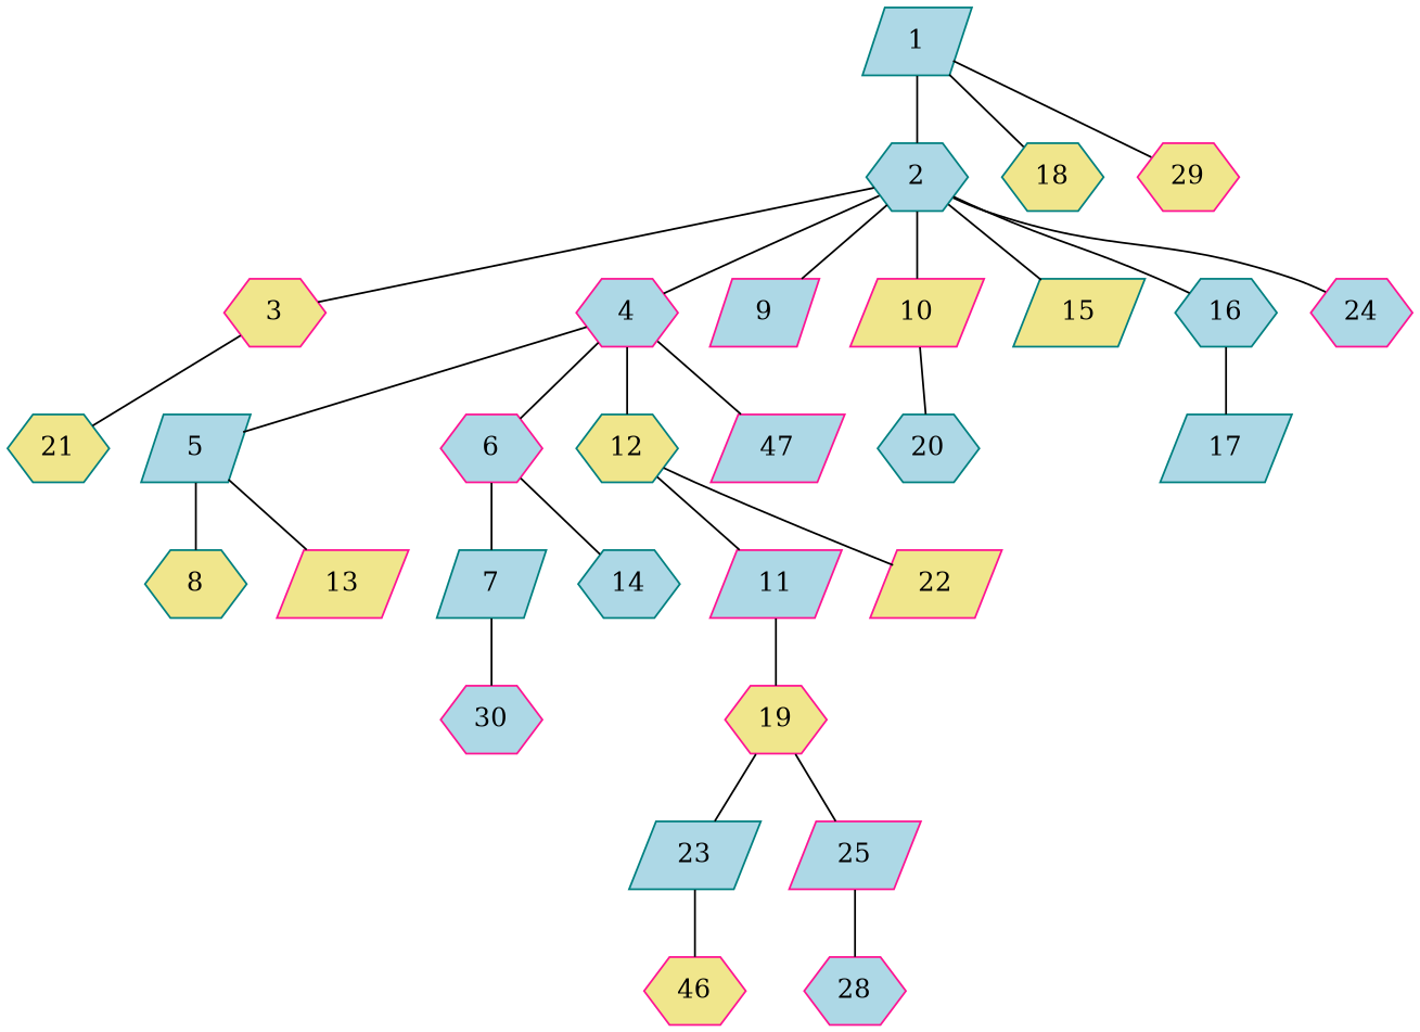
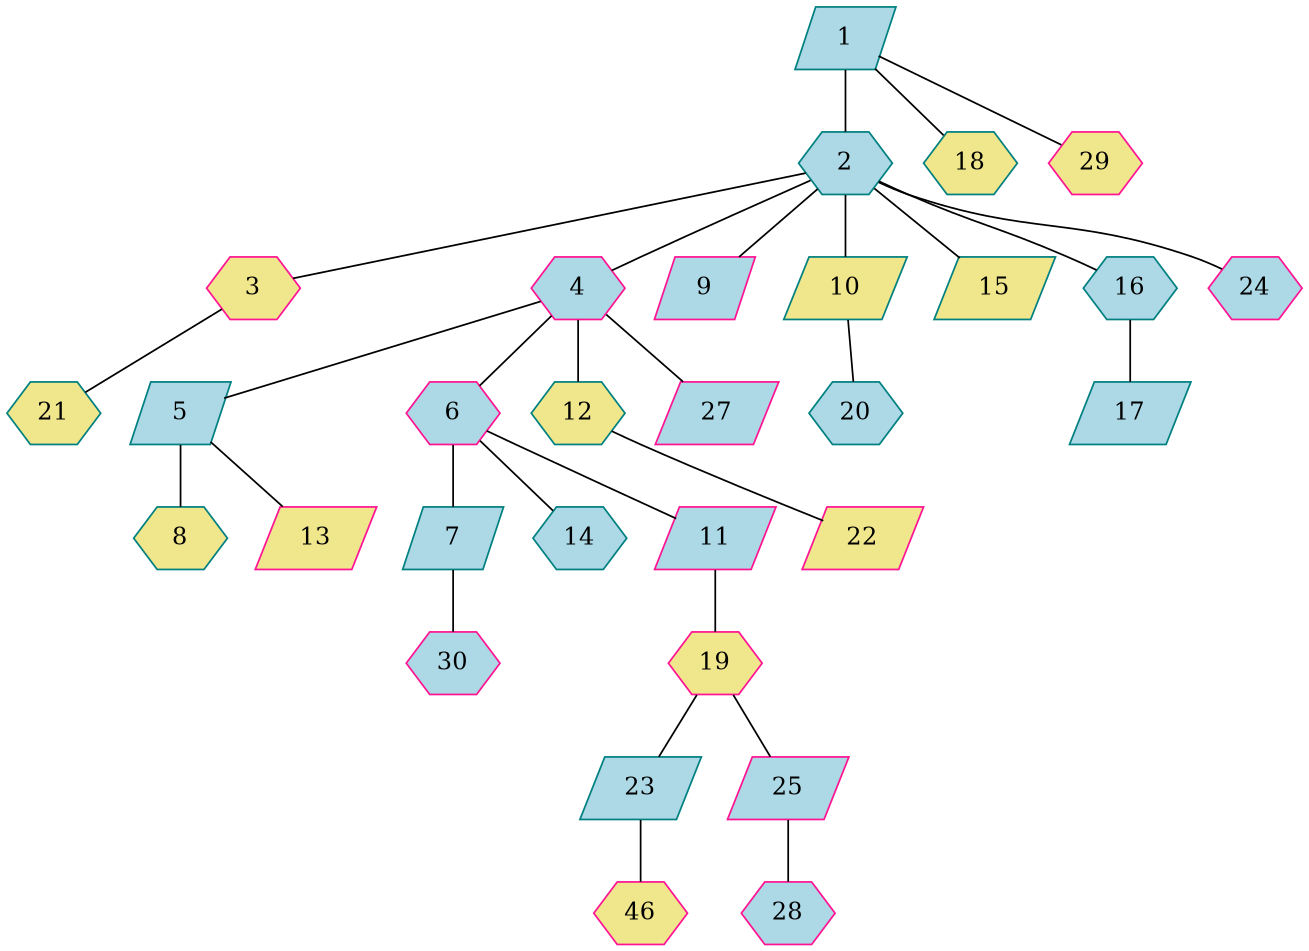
  graph {
    node [color=teal fillcolor=lightblue shape=hexagon style=filled]
    edge [weight=1.0]
    1 [shape=parallelogram]
    2
    18 [fillcolor=khaki]
    29 [color=deeppink fillcolor=khaki]
    3 [color=deeppink fillcolor=khaki]
    4 [color=deeppink]
    9 [color=deeppink shape=parallelogram]
-   10 [color=deeppink fillcolor=khaki shape=parallelogram]
+   10 [fillcolor=khaki shape=parallelogram]
    15 [fillcolor=khaki shape=parallelogram]
    16
    24 [color=deeppink]
    21 [fillcolor=khaki]
    5 [shape=parallelogram]
    6 [color=deeppink]
    12 [fillcolor=khaki]
-   27 [color=deeppink shape=parallelogram label=47]
+   27 [color=deeppink shape=parallelogram]
    20
    17 [shape=parallelogram]
    8 [fillcolor=khaki]
    13 [color=deeppink fillcolor=khaki shape=parallelogram]
    7 [shape=parallelogram]
    11 [color=deeppink shape=parallelogram]
    14
    22 [color=deeppink fillcolor=khaki shape=parallelogram]
    30 [color=deeppink]
    19 [color=deeppink fillcolor=khaki]
    23 [shape=parallelogram]
    25 [color=deeppink shape=parallelogram]
    n29 [color=deeppink fillcolor=khaki label=46]
    28 [color=deeppink]
    1 -- 2 [weight=9.0]
    1 -- 18
    1 -- 29
    2 -- 3
    2 -- 4
    2 -- 9
    2 -- 10
    2 -- 15
    2 -- 16
    2 -- 24
    3 -- 21
    4 -- 5
    4 -- 6
    4 -- 12 [weight=6.0]
    4 -- 27
    10 -- 20
    16 -- 17 [weight=6.0]
    5 -- 8 [weight=4.0]
    5 -- 13
    6 -- 7 [weight=5.0]
-   12 -- 11
+   6 -- 11
    6 -- 14
    12 -- 22
    7 -- 30
    11 -- 19
    19 -- 23
    19 -- 25
    23 -- n29
    25 -- 28
  }
